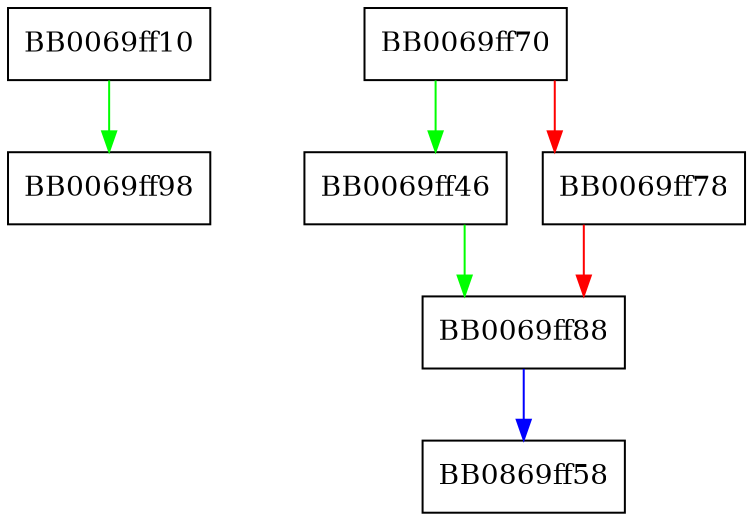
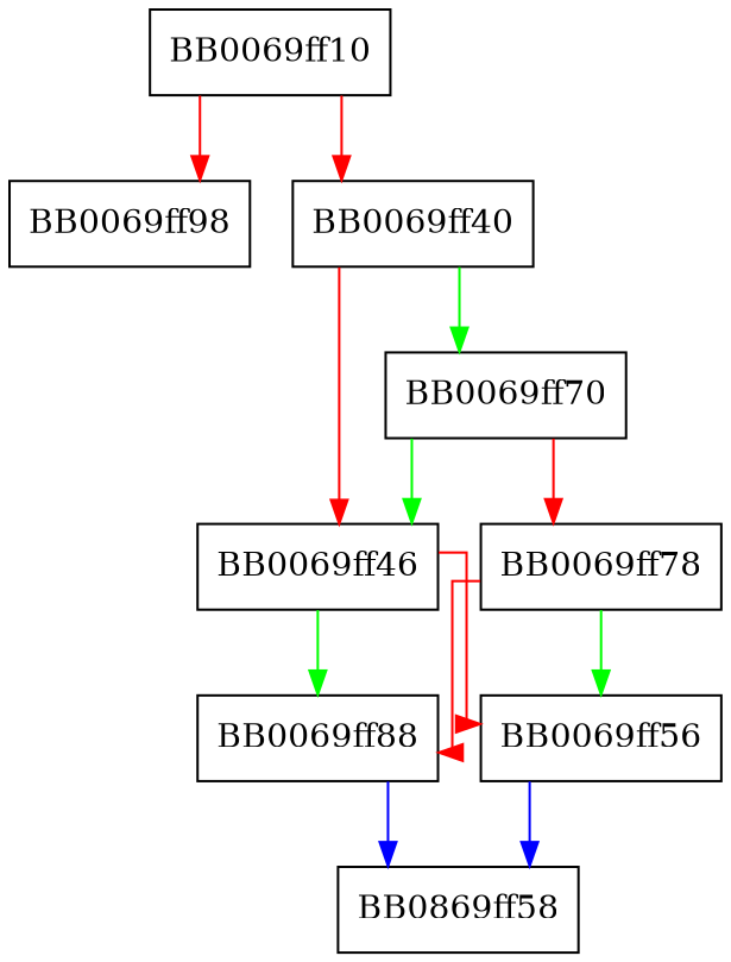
  digraph {
    splines=ortho
    node [shape=box]
    edge [color=green]
    BB0069ff10
    BB0069ff98
+   BB0069ff40
    BB0069ff70
    BB0069ff46
    BB0069ff78
    BB0069ff88
+   BB0069ff56
    n9 [label=BB0869ff58]
-   BB0069ff10 -> BB0069ff98
+   BB0069ff10 -> BB0069ff98 [color=red]
+   BB0069ff10 -> BB0069ff40 [color=red]
+   BB0069ff40 -> BB0069ff70
+   BB0069ff40 -> BB0069ff46 [color=red]
    BB0069ff70 -> BB0069ff46
    BB0069ff70 -> BB0069ff78 [color=red]
    BB0069ff46 -> BB0069ff88
+   BB0069ff46 -> BB0069ff56 [color=red]
    BB0069ff78 -> BB0069ff88 [color=red]
+   BB0069ff78 -> BB0069ff56
    BB0069ff88 -> n9 [color=blue]
+   BB0069ff56 -> n9 [color=blue]
  }
